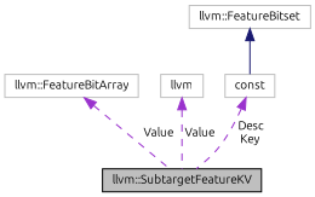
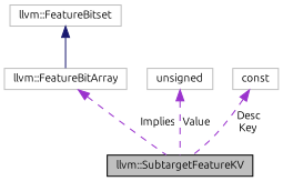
  digraph {
    fontname=Ubuntu
    node [color=grey75 fontname=Ubuntu fontsize=10 shape=record]
    edge [color=darkorchid3 dir=back fontname=Ubuntu fontsize=10 labelfontname=Helvetica labelfontsize=10 style=dashed]
    n1 [color=black fillcolor=grey75 fontcolor=black height=0.2 label="llvm::SubtargetFeatureKV" style=filled width=0.4]
    n2 [height=0.2 label="llvm::FeatureBitArray" width=0.4]
    n3 [height=0.2 label="llvm::FeatureBitset" width=0.4]
-   n4 [height=0.2 label=llvm width=0.4]
+   n4 [height=0.2 label=unsigned width=0.4]
    n5 [height=0.2 label=const width=0.4]
-   n2 -> n1 [label=" Value"]
-   n3 -> n5 [color=midnightblue style=solid]
+   n2 -> n1 [label=" Implies"]
+   n3 -> n2 [color=midnightblue style=solid]
    n4 -> n1 [label=" Value"]
    n5 -> n1 [label=" Desc\nKey"]
  }
